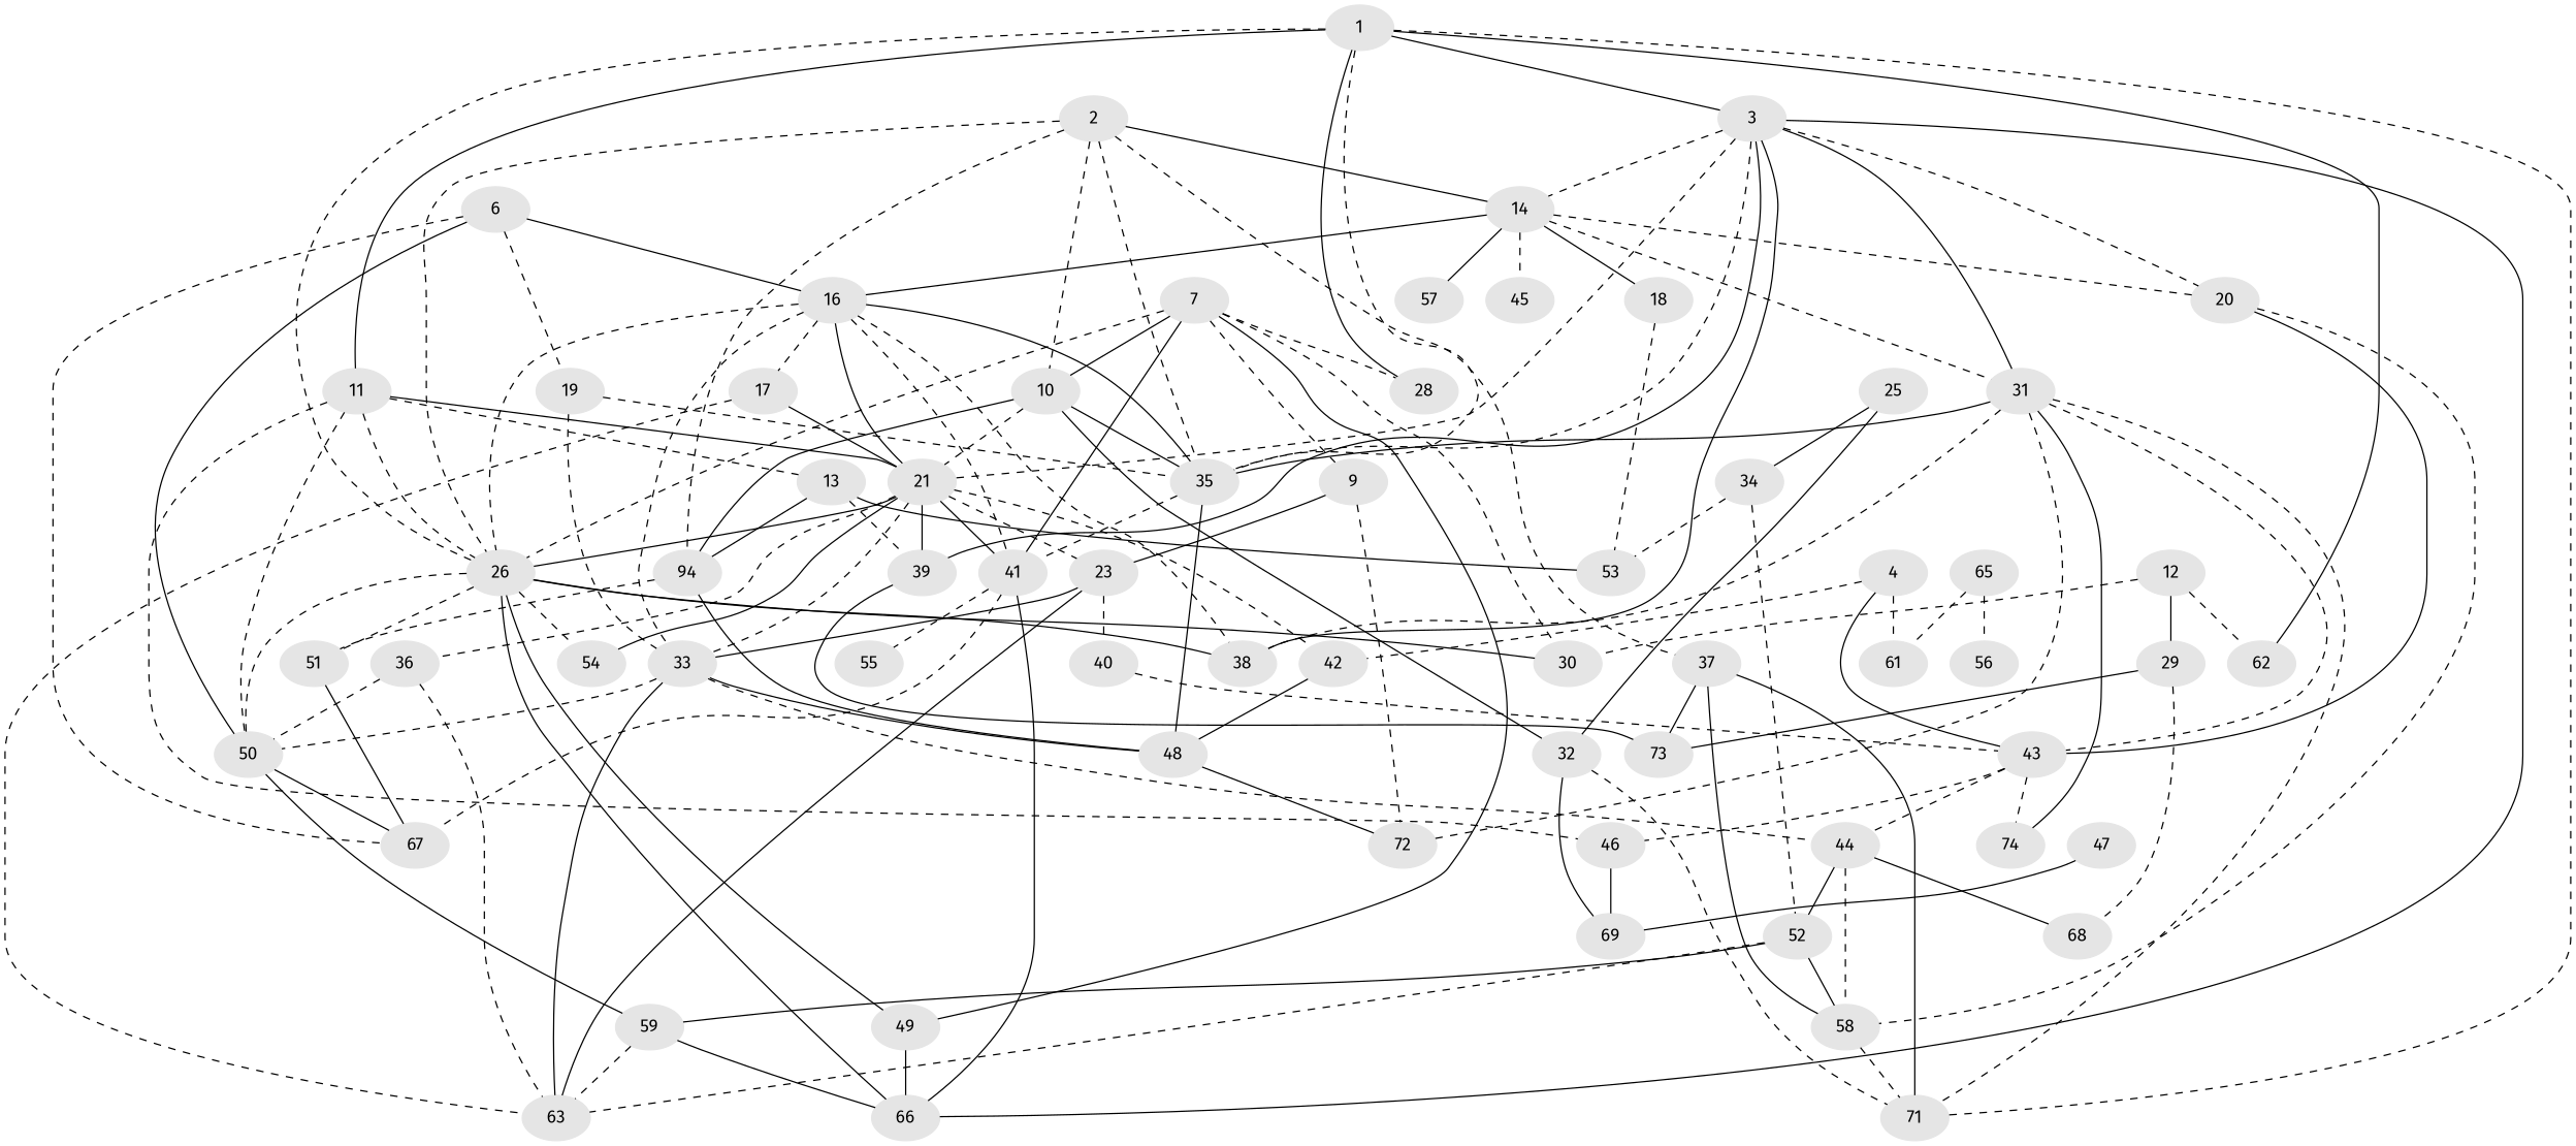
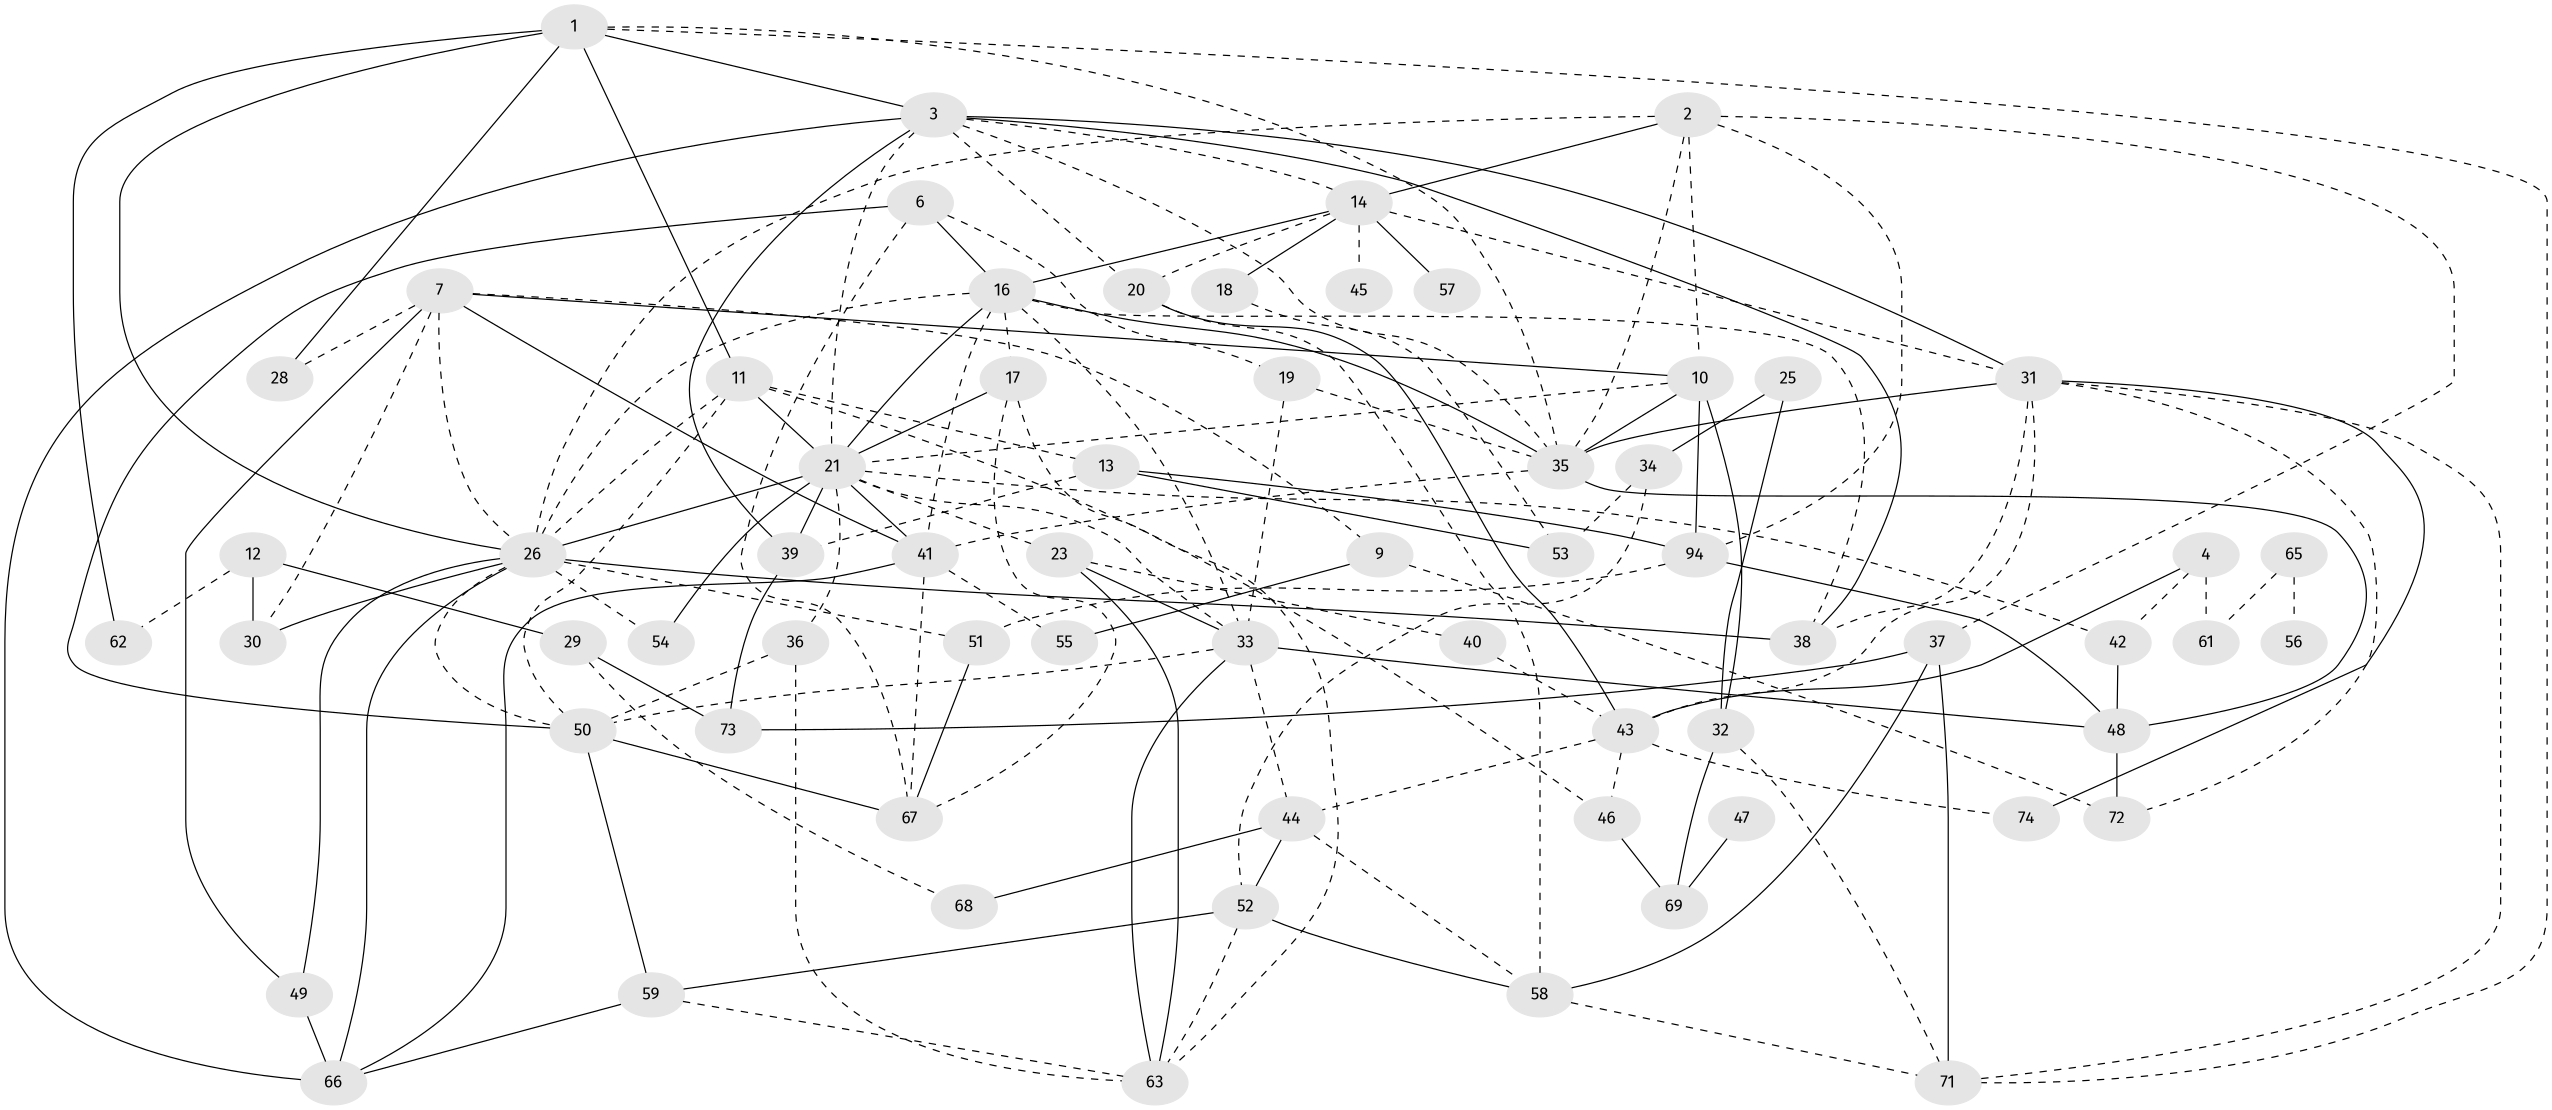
  graph {
    fontname="Fira Sans"
    node [color=gray90 fontname="Fira Sans" style=filled]
    edge [fontname="Fira Sans" style=dashed weight=1.0]
    1
    3
    11
    26
    28
    35
    62
    71
    14
    20
    21
    31
    38
    39
    66
    50
    13
    46
    30
    49
    54
    51
    41
    48
    2
    10
    n27 [label=94]
    37
    32
    16
    18
    45
    57
    17
    33
    58
    73
    43
    42
    23
    36
    72
    74
    40
    4
    61
    44
    6
    19
    67
    59
    7
    9
    55
    69
    53
    12
    29
    68
    n60 [label=65]
    56
    63
    25
    34
    52
    47
    1 -- 3 [style=solid]
    1 -- 11 [style=solid]
-   1 -- 26
+   1 -- 26 [style=solid]
    1 -- 28 [style=solid]
    1 -- 35
    1 -- 62 [style=solid]
    1 -- 71
    3 -- 35
    3 -- 14
    3 -- 20
    3 -- 21 [weight=2.0]
    3 -- 31 [style=solid]
    3 -- 38 [style=solid]
    3 -- 39 [style=solid]
    3 -- 66 [style=solid]
    11 -- 26
    11 -- 21 [style=solid weight=2.0]
    11 -- 50
    11 -- 13
    11 -- 46
    26 -- 38 [style=solid]
    26 -- 66 [style=solid]
    26 -- 50
    26 -- 30 [style=solid]
    26 -- 49 [style=solid]
    26 -- 54 [weight=3.0]
    26 -- 51
    35 -- 41
    35 -- 48 [style=solid]
    14 -- 20
    14 -- 31
    14 -- 16 [style=solid]
    14 -- 18 [style=solid]
    14 -- 45
    14 -- 57 [style=solid]
    20 -- 58
    20 -- 43 [style=solid]
    21 -- 26 [style=solid]
    21 -- 39 [style=solid]
    21 -- 54 [style=solid]
    21 -- 41 [style=solid]
    21 -- 33
    21 -- 42
    21 -- 23
    21 -- 36
    31 -- 35 [style=solid]
    31 -- 71
    31 -- 38
    31 -- 43
    31 -- 72
    31 -- 74 [style=solid]
    39 -- 73 [style=solid]
    50 -- 67 [style=solid]
    50 -- 59 [style=solid]
    13 -- 39
    13 -- n27 [style=solid weight=2.0]
    13 -- 53 [style=solid]
    46 -- 69 [style=solid]
    49 -- 66 [style=solid weight=2.0]
    51 -- 67 [style=solid]
    41 -- 66 [style=solid]
    41 -- 67
    41 -- 55
    48 -- 72 [style=solid]
    2 -- 26
    2 -- 35
    2 -- 14 [style=solid]
    2 -- 10
    2 -- n27
    2 -- 37
    10 -- 35 [style=solid]
    10 -- 21
    10 -- n27 [style=solid]
    10 -- 32 [style=solid]
    n27 -- 51
    n27 -- 48 [style=solid]
    37 -- 71 [style=solid]
    37 -- 58 [style=solid]
    37 -- 73 [style=solid]
    32 -- 71
    32 -- 69 [style=solid]
    16 -- 26
    16 -- 35 [style=solid]
    16 -- 21 [style=solid]
    16 -- 38
    16 -- 41
    16 -- 17
    16 -- 33
    18 -- 53
    17 -- 21 [style=solid]
+   17 -- 67
    17 -- 63
    33 -- 50
    33 -- 48 [style=solid]
    33 -- 44
    33 -- 63 [style=solid]
    58 -- 71
    43 -- 46
    43 -- 74
    43 -- 44
    42 -- 48 [style=solid]
    23 -- 33 [style=solid]
    23 -- 40
    23 -- 63 [style=solid]
    36 -- 50
    36 -- 63
    40 -- 43
    4 -- 43 [style=solid weight=2.0]
    4 -- 42
    4 -- 61
    44 -- 58
    44 -- 68 [style=solid]
    44 -- 52 [style=solid]
    6 -- 50 [style=solid weight=2.0]
    6 -- 16 [style=solid]
    6 -- 19
    6 -- 67
    19 -- 35
    19 -- 33 [weight=3.0]
    59 -- 66 [style=solid]
    59 -- 63
    7 -- 26
    7 -- 28
    7 -- 30
    7 -- 49 [style=solid]
    7 -- 41 [style=solid]
    7 -- 10 [style=solid]
    7 -- 9
    9 -- 72
-   9 -- 23 [style=solid]
+   9 -- 55 [style=solid]
    12 -- 62
-   12 -- 30
+   12 -- 30 [style=solid]
    12 -- 29 [style=solid]
    29 -- 73 [style=solid]
    29 -- 68
    n60 -- 61
    n60 -- 56
    25 -- 32 [style=solid]
    25 -- 34 [style=solid]
    34 -- 53
    34 -- 52
    52 -- 58 [style=solid]
    52 -- 59 [style=solid]
    52 -- 63
    47 -- 69 [style=solid]
  }
